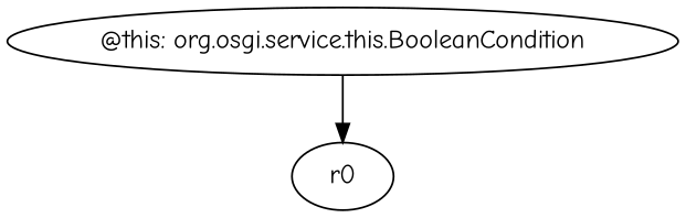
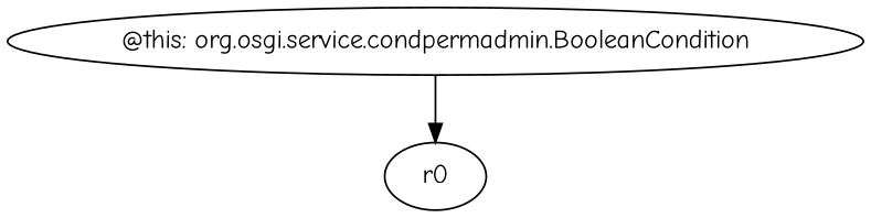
  digraph {
    fontname="Comic Neue"
    node [fontname="Comic Neue"]
-   n1 [label="@this: org.osgi.service.this.BooleanCondition"]
+   n1 [label="@this: org.osgi.service.condpermadmin.BooleanCondition"]
    n2 [label=r0]
    n1 -> n2 [fontname="Comic Neue"]
  }
